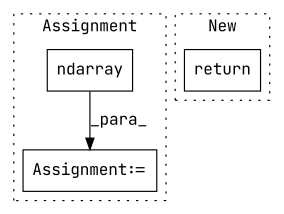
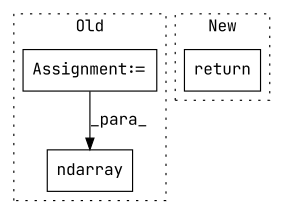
  digraph {
    fontname="JetBrains Mono"
    node [shape=box fontname="JetBrains Mono"]
    n1 [a=32 l="8,1" label=ndarray s="3181,3227"]
    n2 [a=7 l=1 label="Assignment:=" s=3174]
    n3 [a=41 l=7 label=return s=4661]
    subgraph cluster_1 {
-     label=Assignment
+     label=Old
      style=dotted
      n1
      n2
    }
    subgraph cluster_2 {
      label=New
      style=dotted
      n3
    }
-   n1 -> n2 [label=_para_ fontname="JetBrains Mono"]
+   n2 -> n1 [label=_para_ fontname="JetBrains Mono"]
  }
